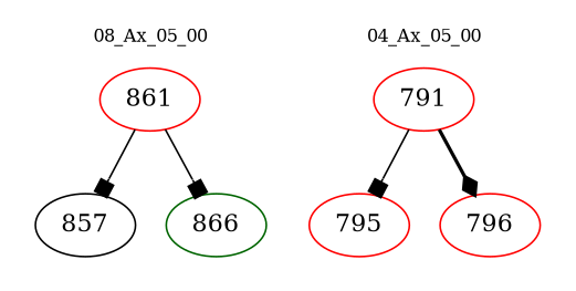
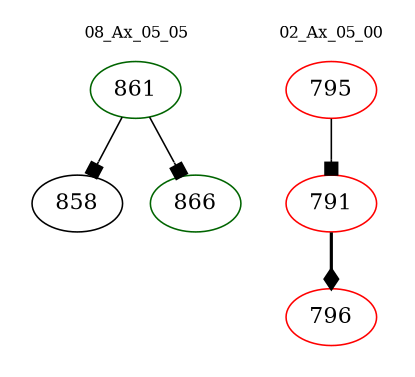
  digraph {
    node [color=red]
    edge [arrowhead=box color=black style=solid]
-   n1 [label=861]
-   n2 [color=black label=857]
+   n1 [color=darkgreen label=861]
+   n2 [color=black label=858]
    n3 [color=darkgreen label=866]
    n4 [label=791]
    n5 [label=795]
    n6 [label=796]
    subgraph cluster_1 {
      color=white
      fontsize=10
-     label="08_Ax_05_00"
+     label="08_Ax_05_05"
      n1
      n2
      n3
    }
    subgraph cluster_2 {
      color=white
      fontsize=10
-     label="04_Ax_05_00"
+     label="02_Ax_05_00"
      n4
      n5
      n6
    }
    n1 -> n2
    n1 -> n3
-   n4 -> n5
+   n5 -> n4
    n4 -> n6 [arrowhead=diamond style=bold]
  }
